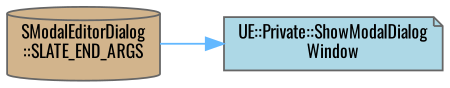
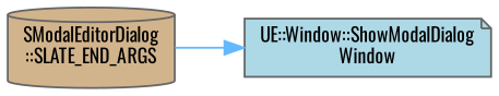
  digraph {
    rankdir=RL
    fontname=Oswald
    node [fontname=Oswald fontsize=10 style=filled]
-   n1 [color=gray40 fillcolor=lightblue fontcolor=black height=0.2 label="UE::Private::ShowModalDialog\lWindow" shape=note width=0.4]
+   n1 [color=gray40 fillcolor=lightblue fontcolor=black height=0.2 label="UE::Window::ShowModalDialog\lWindow" shape=note width=0.4]
    n2 [color=grey40 fillcolor=tan height=0.2 label="SModalEditorDialog\l::SLATE_END_ARGS" shape=cylinder width=0.4]
    n1 -> n2 [color=steelblue1 dir=back fontname=Oswald fontsize=10 labelfontname=Helvetica labelfontsize=10 style=solid]
  }
